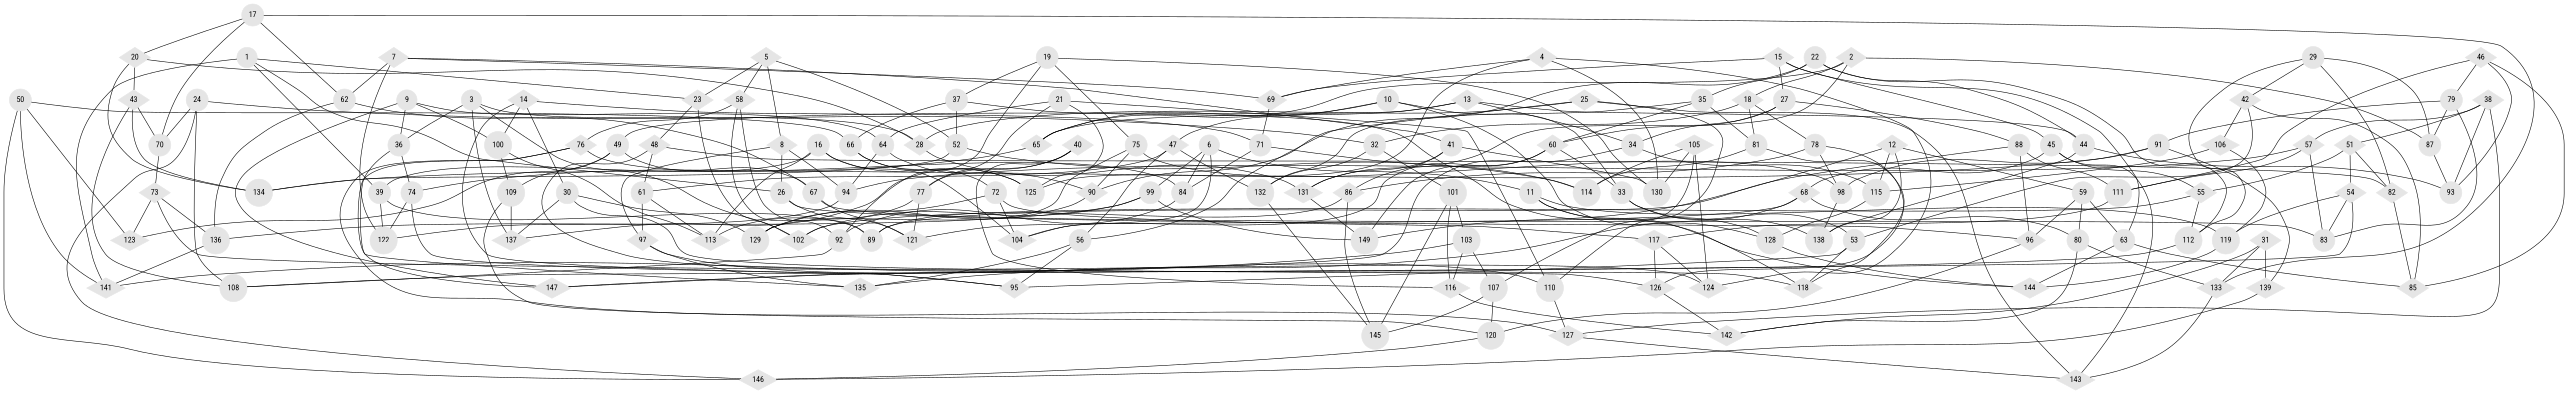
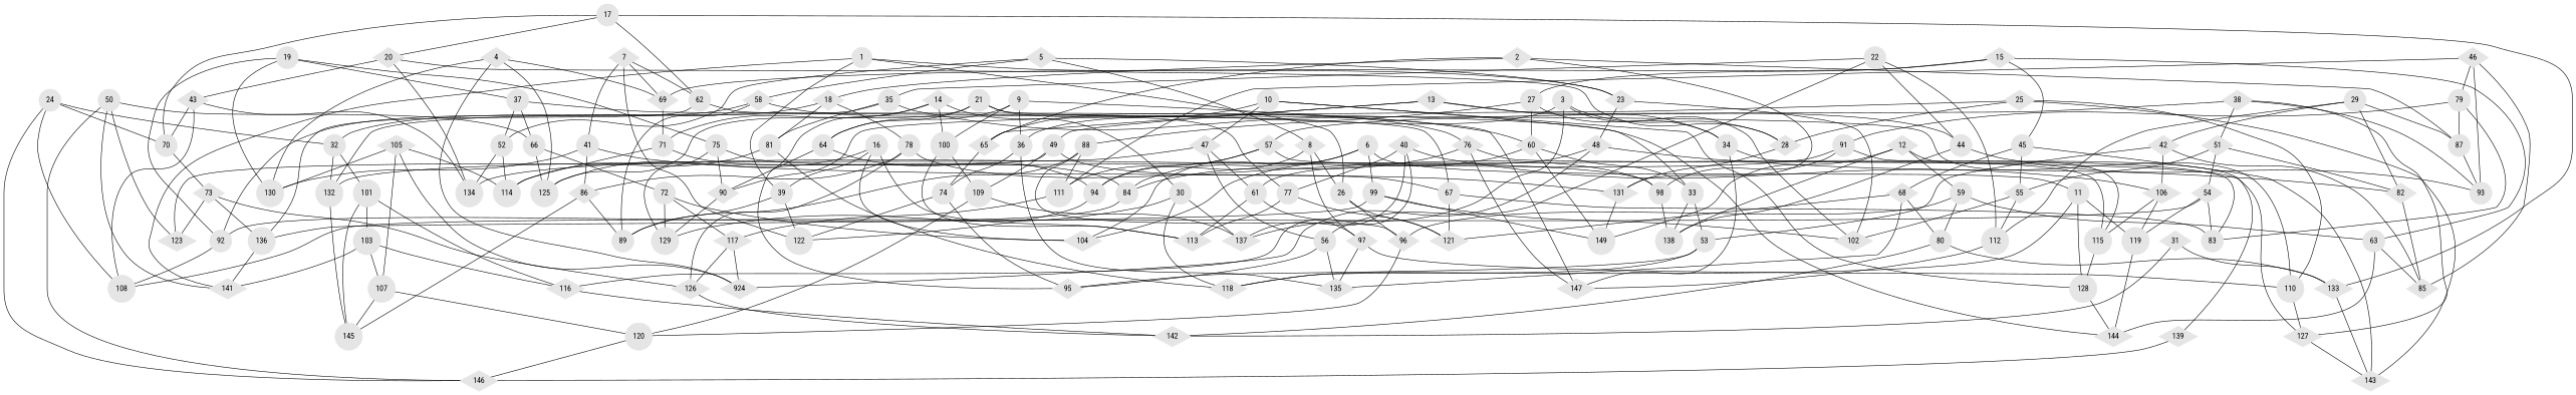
  graph {
    fontname="Roboto Condensed"
    node [color=gray90 fontname="Roboto Condensed" shape=circle style=filled]
    edge [fontname="Roboto Condensed"]
    23 [shape=diamond]
    1
    26
    39
    141 [shape=diamond]
    102 [shape=diamond]
    48 [shape=diamond]
    96 [shape=diamond]
    121 [shape=diamond]
    122
    89
    2 [shape=diamond]
    18 [shape=diamond]
    65 [shape=diamond]
    87
    131 [shape=diamond]
    32
    78
    81
    74
    93
    n22 [label=149]
    28 [shape=diamond]
    3
    36
    137 [shape=diamond]
    135 [shape=diamond]
    4 [shape=diamond]
    69 [shape=diamond]
-   124 [shape=diamond]
+   124 [shape=diamond label=924]
    125
    130
    71
    5 [shape=diamond]
    8 [shape=diamond]
    52
    58 [shape=diamond]
    94
    97 [shape=diamond]
    134
    114
    92
    76 [shape=diamond]
    6
    11
    84
    99
    104 [shape=diamond]
    128
    118 [shape=diamond]
    119
    136
    7 [shape=diamond]
    41
    62
    86 [shape=diamond]
    67
    110
    9
    64
    100
    147 [shape=diamond]
    90 [shape=diamond]
    113 [shape=diamond]
    109
    10
    33
    47 [shape=diamond]
    138
    53
    56
    132
    61
    144 [shape=diamond]
    12 [shape=diamond]
    59
    115
    63
    80
    13 [shape=diamond]
    34
    44
    49
    123 [shape=diamond]
    14 [shape=diamond]
    30
    95 [shape=diamond]
    129
    15 [shape=diamond]
    27
    45
    60 [shape=diamond]
    88
    143 [shape=diamond]
    55 [shape=diamond]
    68 [shape=diamond]
    85 [shape=diamond]
    16
    17
    20 [shape=diamond]
    70
    133 [shape=diamond]
    43 [shape=diamond]
    73 [shape=diamond]
    101
    126 [shape=diamond]
    98
    19
    37
    75
    66
    108
    21
    77
    127 [shape=diamond]
    22
    35
    112
    82 [shape=diamond]
    24
    146 [shape=diamond]
    25 [shape=diamond]
    120
    111
    29
    42 [shape=diamond]
    106 [shape=diamond]
    31 [shape=diamond]
    139 [shape=diamond]
    142 [shape=diamond]
    116 [shape=diamond]
    145
    103
    72
    38 [shape=diamond]
    51 [shape=diamond]
    57 [shape=diamond]
    54 [shape=diamond]
    83
    40 [shape=diamond]
    46 [shape=diamond]
    79
    91
    117 [shape=diamond]
    50
    107
    105 [shape=diamond]
    23 -- 102
    23 -- 48
    1 -- 23
    1 -- 26
    1 -- 39
    1 -- 141
    26 -- 96
    26 -- 121
    39 -- 122
    39 -- 89
    48 -- 124
    48 -- 61
    48 -- 82
    96 -- 120
    2 -- 18
    2 -- 65
    2 -- 87
    2 -- 131
    18 -- 32
    18 -- 78
    18 -- 81
    65 -- 74
    87 -- 93
    131 -- n22
    32 -- 132
    32 -- 101
    78 -- 86
    78 -- 126
    78 -- 98
    81 -- 114
    81 -- 118
    74 -- 122
    74 -- 95
    28 -- 131
    3 -- 102
    3 -- 28
    3 -- 36
    3 -- 137
    36 -- 74
    36 -- 135
    4 -- 69
    4 -- 124
    4 -- 125
    4 -- 130
    69 -- 71
    71 -- 114
    71 -- 84
    5 -- 23
    5 -- 8
    5 -- 52
    5 -- 58
    8 -- 26
    8 -- 94
    8 -- 97
    52 -- 134
    52 -- 114
    58 -- 89
    58 -- 92
    58 -- 76
    94 -- 122
    97 -- 135
    97 -- 110
    92 -- 108
    76 -- 84
    76 -- 147
    76 -- 127
    6 -- 11
    6 -- 84
    6 -- 99
    6 -- 104
    11 -- 128
    11 -- 118
    11 -- 119
    84 -- 92
    99 -- 102
    99 -- n22
    99 -- 136
    128 -- 144
    119 -- 144
    136 -- 141
    7 -- 122
    7 -- 69
    7 -- 41
    7 -- 62
    41 -- 131
    41 -- 130
    41 -- 86
    62 -- 136
    62 -- 67
    86 -- 89
    86 -- 145
    67 -- 121
    67 -- 83
    110 -- 127
    9 -- 36
    9 -- 64
    9 -- 100
    9 -- 147
    64 -- 94
    64 -- 90
    100 -- 113
    100 -- 109
    90 -- 129
    109 -- 137
    109 -- 120
    10 -- 65
    10 -- 128
    10 -- 33
    10 -- 47
    33 -- 138
    33 -- 53
    47 -- 56
    47 -- 132
    47 -- 61
    53 -- 118
    53 -- 95
    56 -- 135
    56 -- 95
    132 -- 145
    61 -- 97
    61 -- 113
    12 -- n22
    12 -- 138
    12 -- 59
    12 -- 115
    59 -- 96
    59 -- 63
    59 -- 80
    115 -- 128
    63 -- 144
    63 -- 85
    80 -- 133
    80 -- 142
    13 -- 65
    13 -- 34
    13 -- 44
    13 -- 49
    34 -- 147
    34 -- 115
    44 -- 93
    44 -- 138
    49 -- 67
    49 -- 109
    49 -- 123
    14 -- 71
    14 -- 100
    14 -- 30
    14 -- 95
    30 -- 137
    30 -- 118
    30 -- 129
    15 -- 69
    15 -- 63
    15 -- 27
    15 -- 45
    27 -- 34
    27 -- 60
    27 -- 88
    45 -- 143
    45 -- 55
    45 -- 68
    60 -- n22
    60 -- 104
    60 -- 33
    88 -- 96
    88 -- 89
    88 -- 111
    55 -- 102
    55 -- 112
    68 -- 121
    68 -- 135
    68 -- 80
    16 -- 39
    16 -- 125
    16 -- 104
    16 -- 113
    17 -- 62
    17 -- 20
    17 -- 70
    17 -- 133
    20 -- 28
    20 -- 134
    20 -- 43
    70 -- 73
    133 -- 143
    43 -- 134
    43 -- 70
    43 -- 108
    73 -- 136
    73 -- 123
    73 -- 126
    101 -- 116
    101 -- 145
    101 -- 103
    126 -- 142
    98 -- 138
    19 -- 130
    19 -- 92
    19 -- 37
    19 -- 75
    37 -- 52
    37 -- 144
    37 -- 66
    75 -- 90
    75 -- 129
    75 -- 98
    66 -- 125
    66 -- 72
    21 -- 125
    21 -- 110
    21 -- 64
    21 -- 77
    77 -- 121
    77 -- 113
    127 -- 143
    22 -- 56
    22 -- 44
    22 -- 35
    22 -- 112
    35 -- 81
    35 -- 132
    35 -- 60
    112 -- 147
    82 -- 85
    24 -- 32
    24 -- 70
    24 -- 108
    24 -- 146
    25 -- 28
    25 -- 110
    25 -- 90
    25 -- 143
    120 -- 146
    111 -- 117
    29 -- 87
    29 -- 112
    29 -- 82
    29 -- 42
    42 -- 53
    42 -- 85
    42 -- 106
    106 -- 119
    106 -- 115
    31 -- 133
-   31 -- 139
    31 -- 142
    139 -- 146
    116 -- 142
    103 -- 141
    103 -- 116
    103 -- 107
    72 -- 104
    72 -- 129
    72 -- 117
    38 -- 93
    38 -- 127
    38 -- 51
    38 -- 57
    51 -- 55
    51 -- 82
    51 -- 54
    57 -- 94
    57 -- 111
    57 -- 83
    54 -- 119
    54 -- 108
    54 -- 83
    40 -- 137
    40 -- 77
+   40 -- 106
    40 -- 116
    46 -- 93
    46 -- 85
    46 -- 111
    46 -- 79
    79 -- 87
    79 -- 83
    79 -- 91
    91 -- 134
    91 -- 98
    91 -- 139
    117 -- 124
    117 -- 126
    50 -- 141
    50 -- 123
    50 -- 66
    50 -- 146
    107 -- 120
    107 -- 145
    105 -- 124
    105 -- 130
    105 -- 114
    105 -- 107
  }
